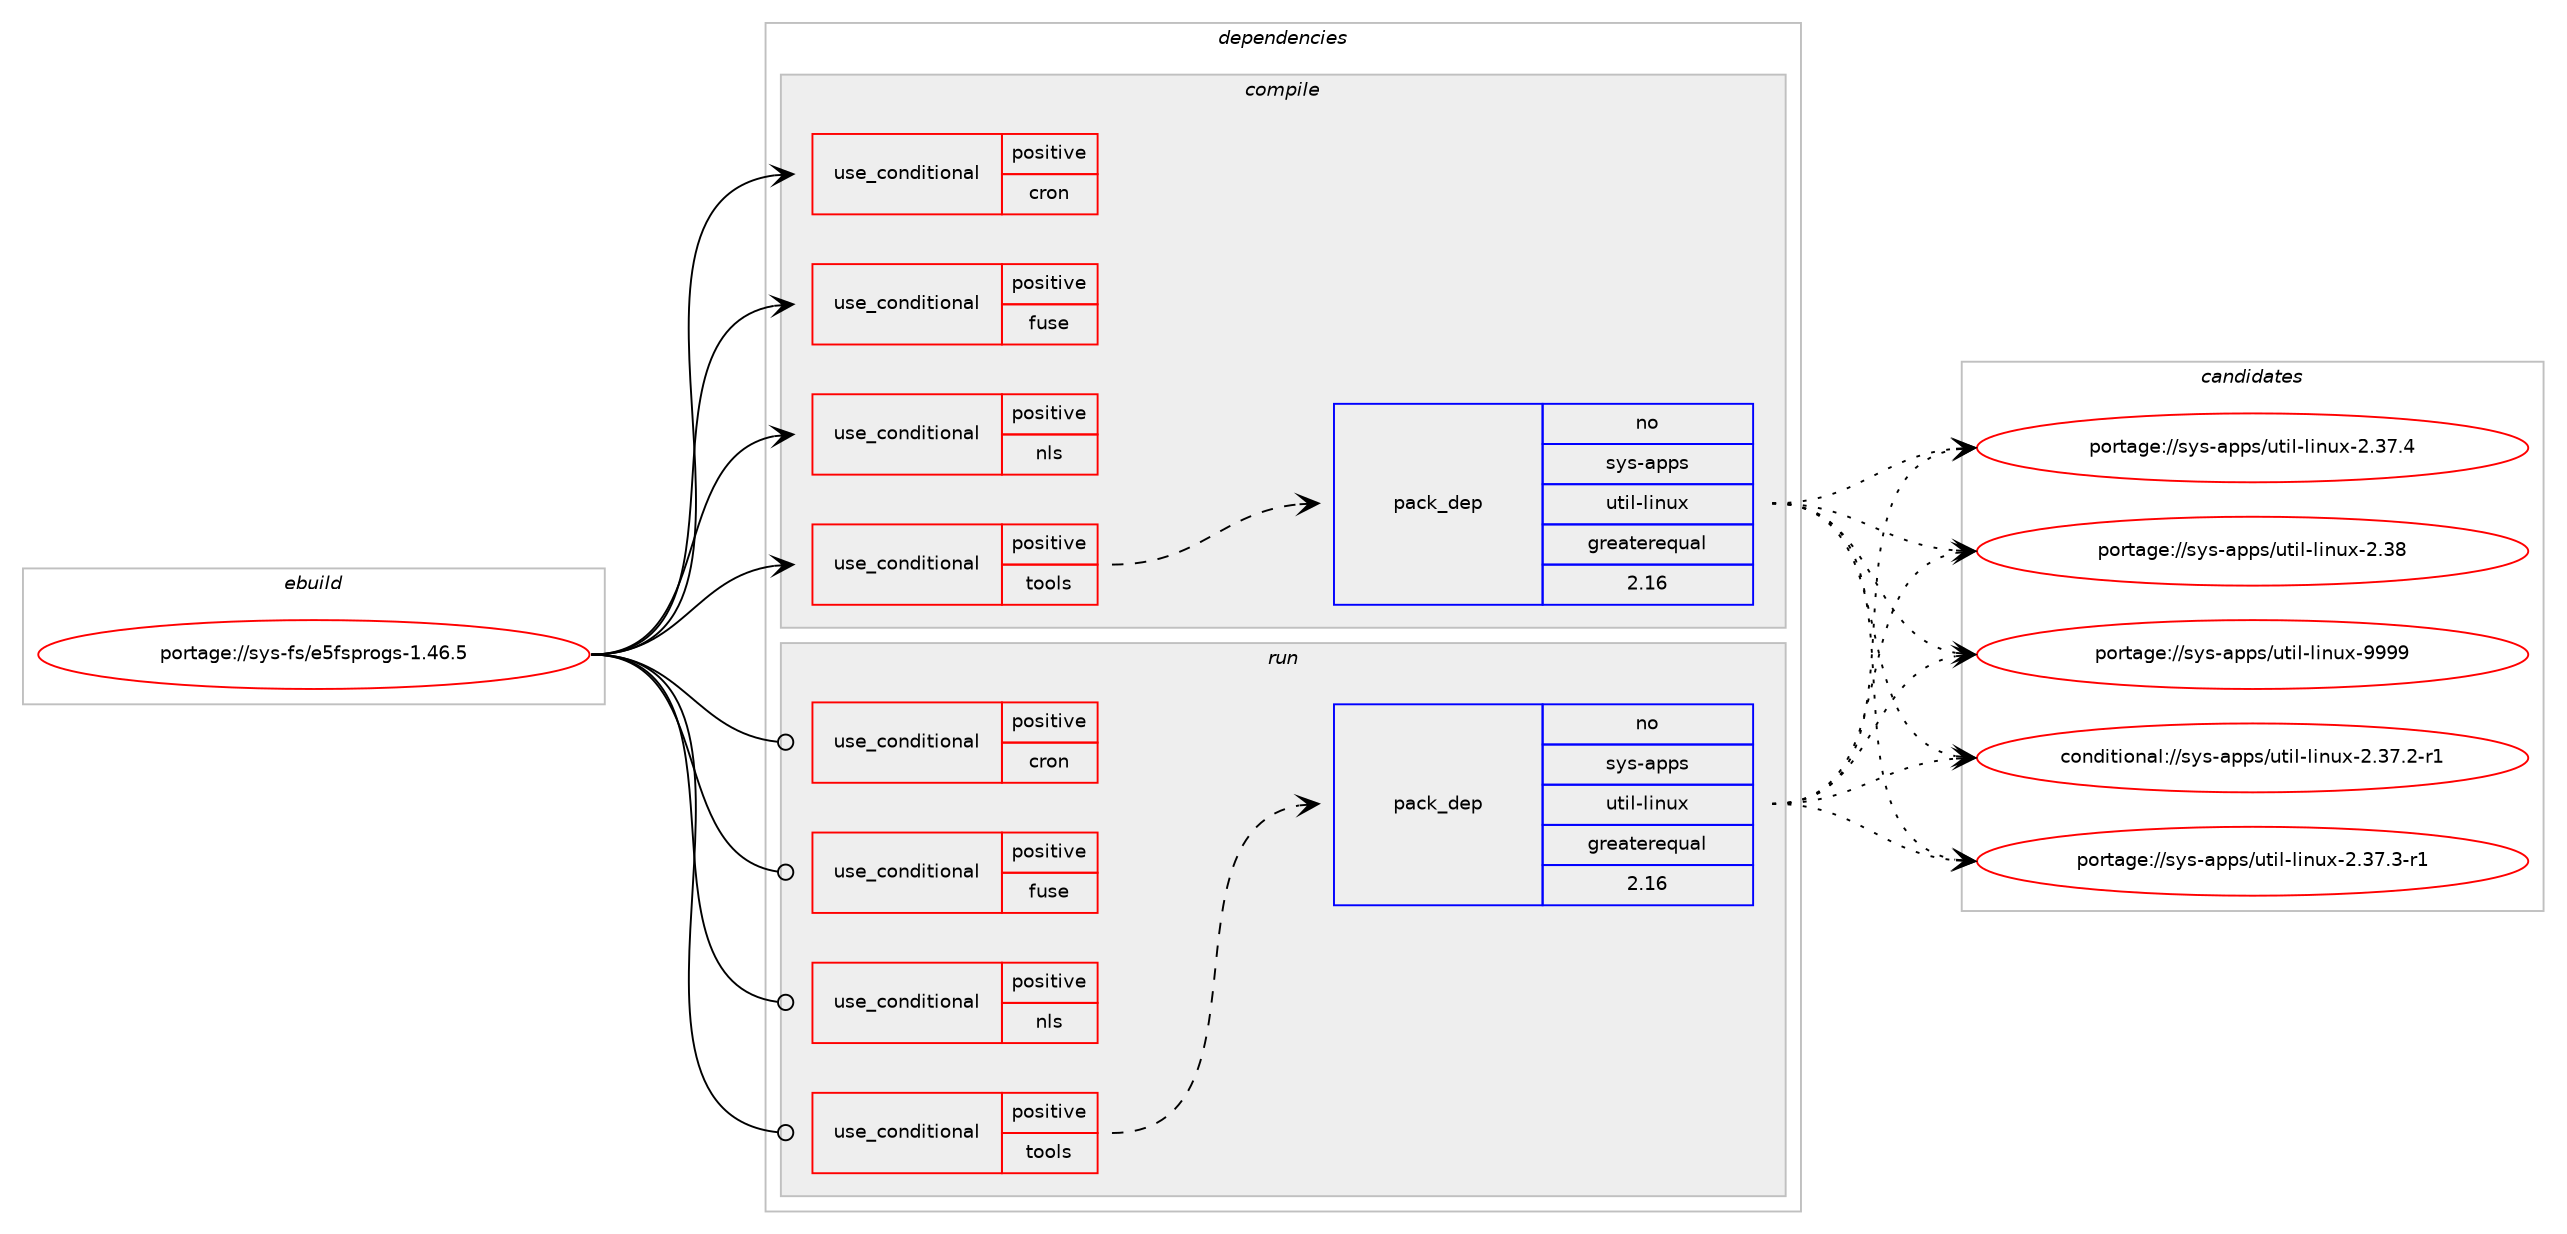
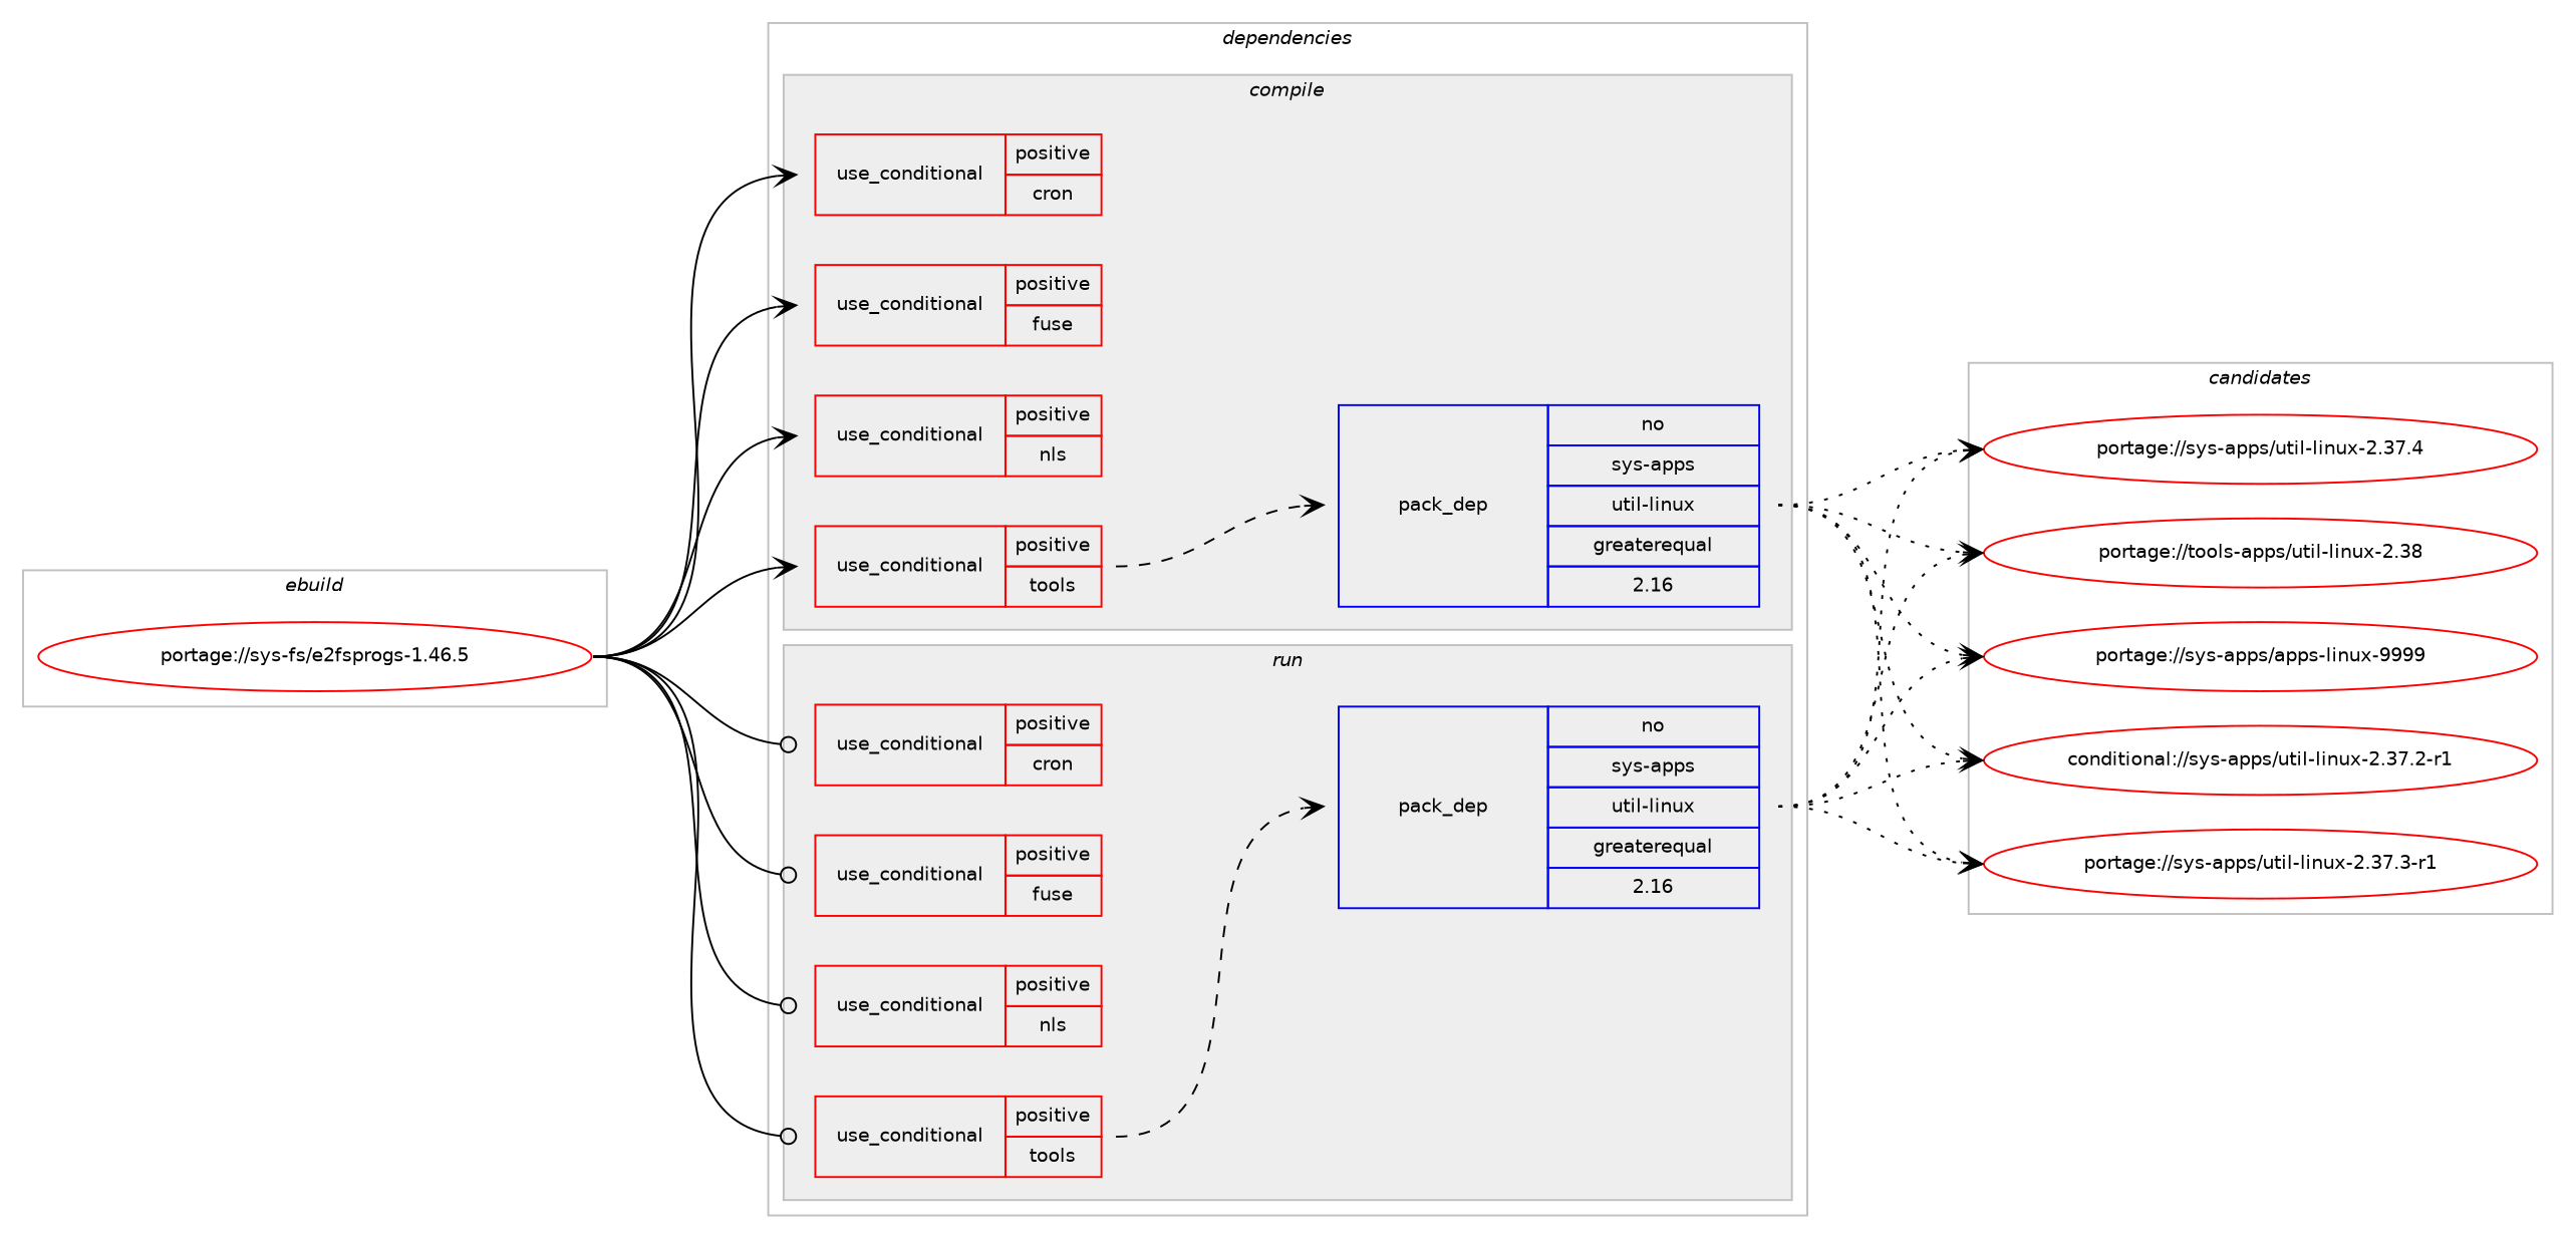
  digraph {
    compound=true
    concentrate=true
    fontname=Helvetica
    fontsize=10
    newrank=true
    rankdir=LR
    ranksep=1.5
    node [color=red fontname=Helvetica fontsize=10 shape=none]
    edge [arrowhead=vee headport=w style=dotted tailport=e weight=20]
-   n1 [label="portage://sys-fs/e5fsprogs-1.46.5" width=4 shape=""]
+   n1 [label="portage://sys-fs/e2fsprogs-1.46.5" width=4 shape=""]
    n2 [label=<<TABLE BORDER="0" CELLBORDER="1" CELLSPACING="0" CELLPADDING="4"><TR><TD ROWSPAN="3" CELLPADDING="10">use_conditional</TD></TR><TR><TD>positive</TD></TR><TR><TD>cron</TD></TR></TABLE>>]
    n3 [label=<<TABLE BORDER="0" CELLBORDER="1" CELLSPACING="0" CELLPADDING="4"><TR><TD ROWSPAN="3" CELLPADDING="10">use_conditional</TD></TR><TR><TD>positive</TD></TR><TR><TD>fuse</TD></TR></TABLE>>]
    n4 [label=<<TABLE BORDER="0" CELLBORDER="1" CELLSPACING="0" CELLPADDING="4"><TR><TD ROWSPAN="3" CELLPADDING="10">use_conditional</TD></TR><TR><TD>positive</TD></TR><TR><TD>nls</TD></TR></TABLE>>]
    n5 [color=blue label=<<TABLE BORDER="0" CELLBORDER="1" CELLSPACING="0" CELLPADDING="4" WIDTH="220"><TR><TD ROWSPAN="6" CELLPADDING="30">pack_dep</TD></TR><TR><TD WIDTH="110">no</TD></TR><TR><TD>sys-apps</TD></TR><TR><TD>util-linux</TD></TR><TR><TD>greaterequal</TD></TR><TR><TD>2.16</TD></TR></TABLE>>]
    n6 [label=<<TABLE BORDER="0" CELLBORDER="1" CELLSPACING="0" CELLPADDING="4"><TR><TD ROWSPAN="3" CELLPADDING="10">use_conditional</TD></TR><TR><TD>positive</TD></TR><TR><TD>tools</TD></TR></TABLE>>]
    n7 [label=<<TABLE BORDER="0" CELLBORDER="1" CELLSPACING="0" CELLPADDING="4"><TR><TD ROWSPAN="3" CELLPADDING="10">use_conditional</TD></TR><TR><TD>positive</TD></TR><TR><TD>cron</TD></TR></TABLE>>]
    n8 [label=<<TABLE BORDER="0" CELLBORDER="1" CELLSPACING="0" CELLPADDING="4"><TR><TD ROWSPAN="3" CELLPADDING="10">use_conditional</TD></TR><TR><TD>positive</TD></TR><TR><TD>fuse</TD></TR></TABLE>>]
    n9 [label=<<TABLE BORDER="0" CELLBORDER="1" CELLSPACING="0" CELLPADDING="4"><TR><TD ROWSPAN="3" CELLPADDING="10">use_conditional</TD></TR><TR><TD>positive</TD></TR><TR><TD>nls</TD></TR></TABLE>>]
    n10 [color=blue label=<<TABLE BORDER="0" CELLBORDER="1" CELLSPACING="0" CELLPADDING="4" WIDTH="220"><TR><TD ROWSPAN="6" CELLPADDING="30">pack_dep</TD></TR><TR><TD WIDTH="110">no</TD></TR><TR><TD>sys-apps</TD></TR><TR><TD>util-linux</TD></TR><TR><TD>greaterequal</TD></TR><TR><TD>2.16</TD></TR></TABLE>>]
    n11 [label=<<TABLE BORDER="0" CELLBORDER="1" CELLSPACING="0" CELLPADDING="4"><TR><TD ROWSPAN="3" CELLPADDING="10">use_conditional</TD></TR><TR><TD>positive</TD></TR><TR><TD>tools</TD></TR></TABLE>>]
    n12 [label="conditional://sys-apps/util-linux-2.37.2-r1" width=4 shape=""]
    n13 [label="portage://sys-apps/util-linux-2.37.3-r1" width=4 shape=""]
    n14 [label="portage://sys-apps/util-linux-2.37.4" width=4 shape=""]
-   n15 [label="portage://sys-apps/util-linux-2.38" width=4 shape=""]
-   n16 [label="portage://sys-apps/util-linux-9999" width=4 shape=""]
+   n15 [label="portage://tools-apps/util-linux-2.38" width=4 shape=""]
+   n16 [label="portage://sys-apps/apps-linux-9999" width=4 shape=""]
    subgraph cluster_1 {
      color=gray
      label=<<i>ebuild</i>>
      rank=same
      n1
    }
    subgraph cluster_2 {
      color=gray
      label=<<i>dependencies</i>>
      subgraph cluster_3 {
        color=gray
        fillcolor="#eeeeee"
        label=<<i>compile</i>>
        style=filled
        subgraph sub_4 {
          color=gray
          fillcolor="#eeeeee"
          label=<<i>compile</i>>
          style=filled
          n2
        }
        subgraph sub_5 {
          color=gray
          fillcolor="#eeeeee"
          label=<<i>compile</i>>
          style=filled
          n3
        }
        subgraph sub_6 {
          color=gray
          fillcolor="#eeeeee"
          label=<<i>compile</i>>
          style=filled
          n4
        }
        subgraph sub_7 {
          color=gray
          fillcolor="#eeeeee"
          label=<<i>compile</i>>
          style=filled
          n6
          subgraph sub_8 {
            color=gray
            fillcolor="#eeeeee"
            label=<<i>compile</i>>
            style=filled
            n5
          }
        }
      }
      subgraph cluster_9 {
        color=gray
        fillcolor="#eeeeee"
        label=<<i>compile and run</i>>
        style=filled
      }
      subgraph cluster_10 {
        color=gray
        fillcolor="#eeeeee"
        label=<<i>run</i>>
        style=filled
        subgraph sub_11 {
          color=gray
          fillcolor="#eeeeee"
          label=<<i>run</i>>
          style=filled
          n7
        }
        subgraph sub_12 {
          color=gray
          fillcolor="#eeeeee"
          label=<<i>run</i>>
          style=filled
          n8
        }
        subgraph sub_13 {
          color=gray
          fillcolor="#eeeeee"
          label=<<i>run</i>>
          style=filled
          n9
        }
        subgraph sub_14 {
          color=gray
          fillcolor="#eeeeee"
          label=<<i>run</i>>
          style=filled
          n11
          subgraph sub_15 {
            color=gray
            fillcolor="#eeeeee"
            label=<<i>run</i>>
            style=filled
            n10
          }
        }
      }
    }
    subgraph cluster_16 {
      color=gray
      label=<<i>candidates</i>>
      rank=same
      subgraph sub_17 {
        color=black
        label=<<i>candidates</i>>
        nodesep=1
        rank=same
        n12
        n13
        n14
        n15
        n16
      }
      subgraph sub_18 {
        color=black
        label=<<i>candidates</i>>
        nodesep=1
        rank=same
        n12
        n13
        n14
        n15
        n16
      }
    }
    n1 -> n2 [style=solid]
    n1 -> n3 [style=solid]
    n1 -> n4 [style=solid]
    n1 -> n6 [style=solid]
    n1 -> n7 [arrowhead=odot style=solid]
    n1 -> n8 [arrowhead=odot style=solid]
    n1 -> n9 [arrowhead=odot style=solid]
    n1 -> n11 [arrowhead=odot style=solid]
    n5 -> n12 [weight=100]
    n5 -> n13 [weight=100]
    n5 -> n14 [weight=100]
    n5 -> n15 [weight=100]
    n5 -> n16 [weight=100]
    n6 -> n5 [style=dashed]
    n10 -> n12 [weight=100]
    n10 -> n13 [weight=100]
    n10 -> n14 [weight=100]
    n10 -> n15 [weight=100]
    n10 -> n16 [weight=100]
    n11 -> n10 [style=dashed]
  }
